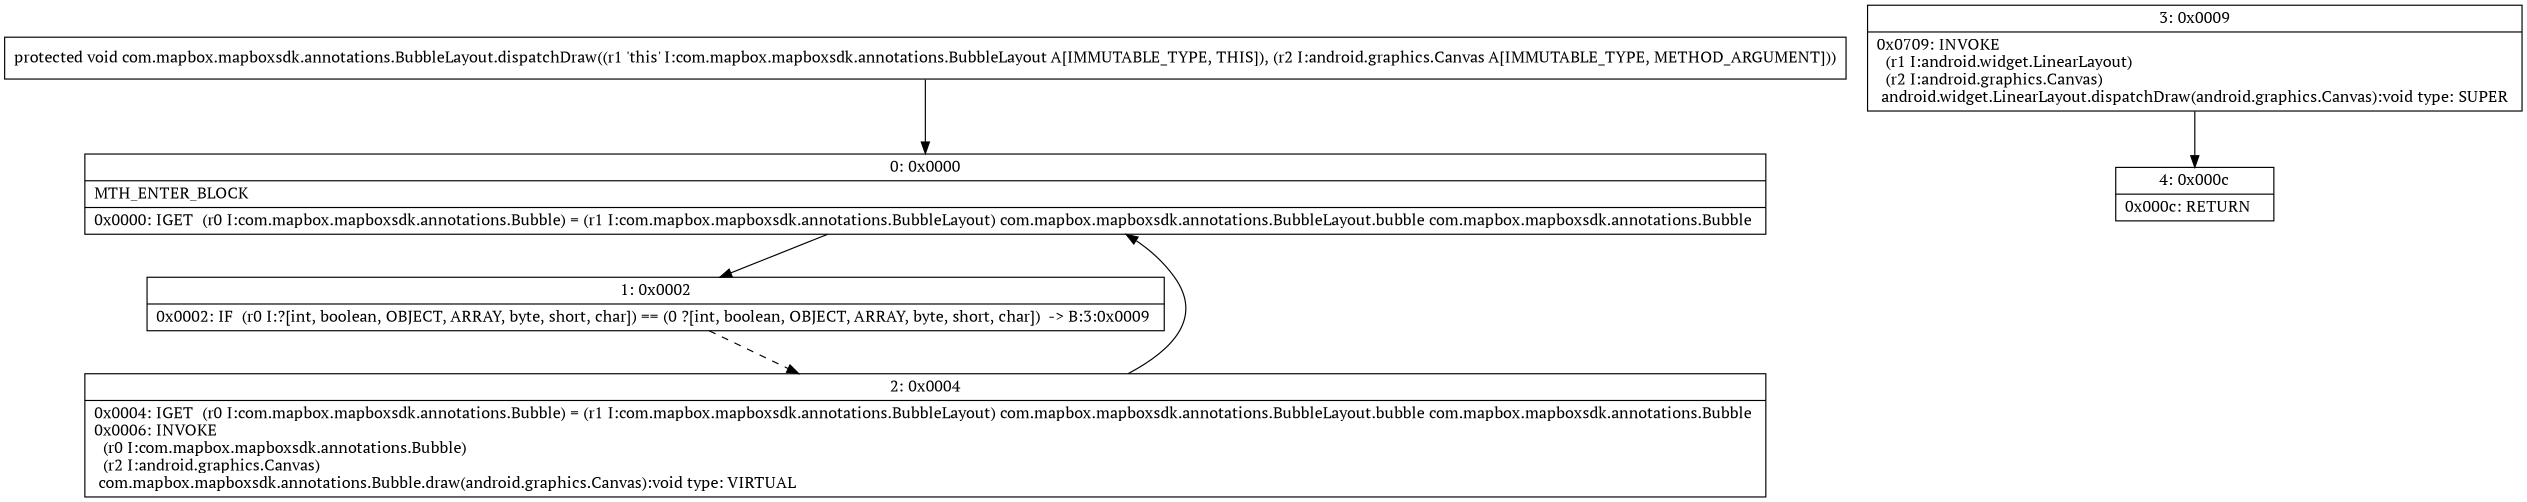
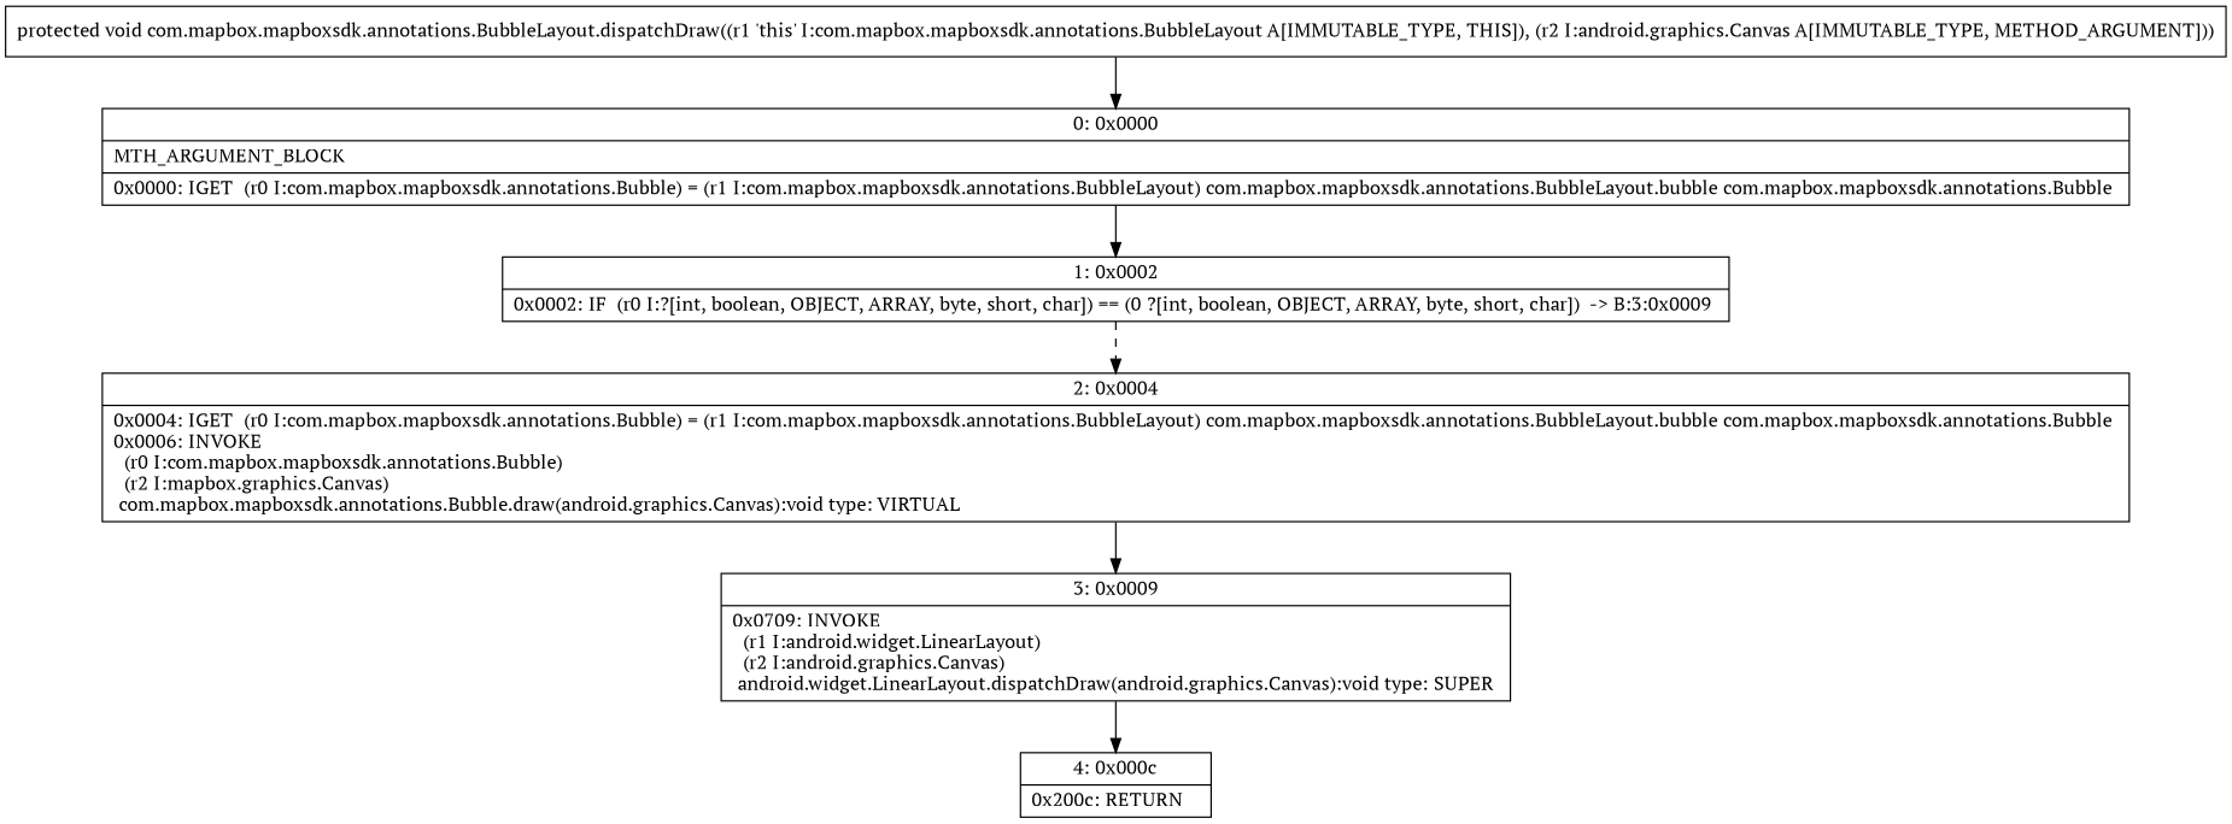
  digraph {
    fontname="PT Serif"
    node [fontname="PT Serif" shape=record]
    edge [fontname="PT Serif"]
-   n1 [label="{0\:\ 0x0000|MTH_ENTER_BLOCK\l|0x0000: IGET  (r0 I:com.mapbox.mapboxsdk.annotations.Bubble) = (r1 I:com.mapbox.mapboxsdk.annotations.BubbleLayout) com.mapbox.mapboxsdk.annotations.BubbleLayout.bubble com.mapbox.mapboxsdk.annotations.Bubble \l}"]
+   n1 [label="{0\:\ 0x0000|MTH_ARGUMENT_BLOCK\l|0x0000: IGET  (r0 I:com.mapbox.mapboxsdk.annotations.Bubble) = (r1 I:com.mapbox.mapboxsdk.annotations.BubbleLayout) com.mapbox.mapboxsdk.annotations.BubbleLayout.bubble com.mapbox.mapboxsdk.annotations.Bubble \l}"]
    n2 [label="{1\:\ 0x0002|0x0002: IF  (r0 I:?[int, boolean, OBJECT, ARRAY, byte, short, char]) == (0 ?[int, boolean, OBJECT, ARRAY, byte, short, char])  \-\> B:3:0x0009 \l}"]
-   n3 [label="{2\:\ 0x0004|0x0004: IGET  (r0 I:com.mapbox.mapboxsdk.annotations.Bubble) = (r1 I:com.mapbox.mapboxsdk.annotations.BubbleLayout) com.mapbox.mapboxsdk.annotations.BubbleLayout.bubble com.mapbox.mapboxsdk.annotations.Bubble \l0x0006: INVOKE  \l  (r0 I:com.mapbox.mapboxsdk.annotations.Bubble)\l  (r2 I:android.graphics.Canvas)\l com.mapbox.mapboxsdk.annotations.Bubble.draw(android.graphics.Canvas):void type: VIRTUAL \l}"]
+   n3 [label="{2\:\ 0x0004|0x0004: IGET  (r0 I:com.mapbox.mapboxsdk.annotations.Bubble) = (r1 I:com.mapbox.mapboxsdk.annotations.BubbleLayout) com.mapbox.mapboxsdk.annotations.BubbleLayout.bubble com.mapbox.mapboxsdk.annotations.Bubble \l0x0006: INVOKE  \l  (r0 I:com.mapbox.mapboxsdk.annotations.Bubble)\l  (r2 I:mapbox.graphics.Canvas)\l com.mapbox.mapboxsdk.annotations.Bubble.draw(android.graphics.Canvas):void type: VIRTUAL \l}"]
    n4 [label="{3\:\ 0x0009|0x0709: INVOKE  \l  (r1 I:android.widget.LinearLayout)\l  (r2 I:android.graphics.Canvas)\l android.widget.LinearLayout.dispatchDraw(android.graphics.Canvas):void type: SUPER \l}"]
-   n5 [label="{4\:\ 0x000c|0x000c: RETURN   \l}"]
+   n5 [label="{4\:\ 0x000c|0x200c: RETURN   \l}"]
    n6 [label="{protected void com.mapbox.mapboxsdk.annotations.BubbleLayout.dispatchDraw((r1 'this' I:com.mapbox.mapboxsdk.annotations.BubbleLayout A[IMMUTABLE_TYPE, THIS]), (r2 I:android.graphics.Canvas A[IMMUTABLE_TYPE, METHOD_ARGUMENT])) }"]
    n1 -> n2
    n2 -> n3 [style=dashed]
-   n3 -> n1
+   n3 -> n4
    n4 -> n5
    n6 -> n1
  }
